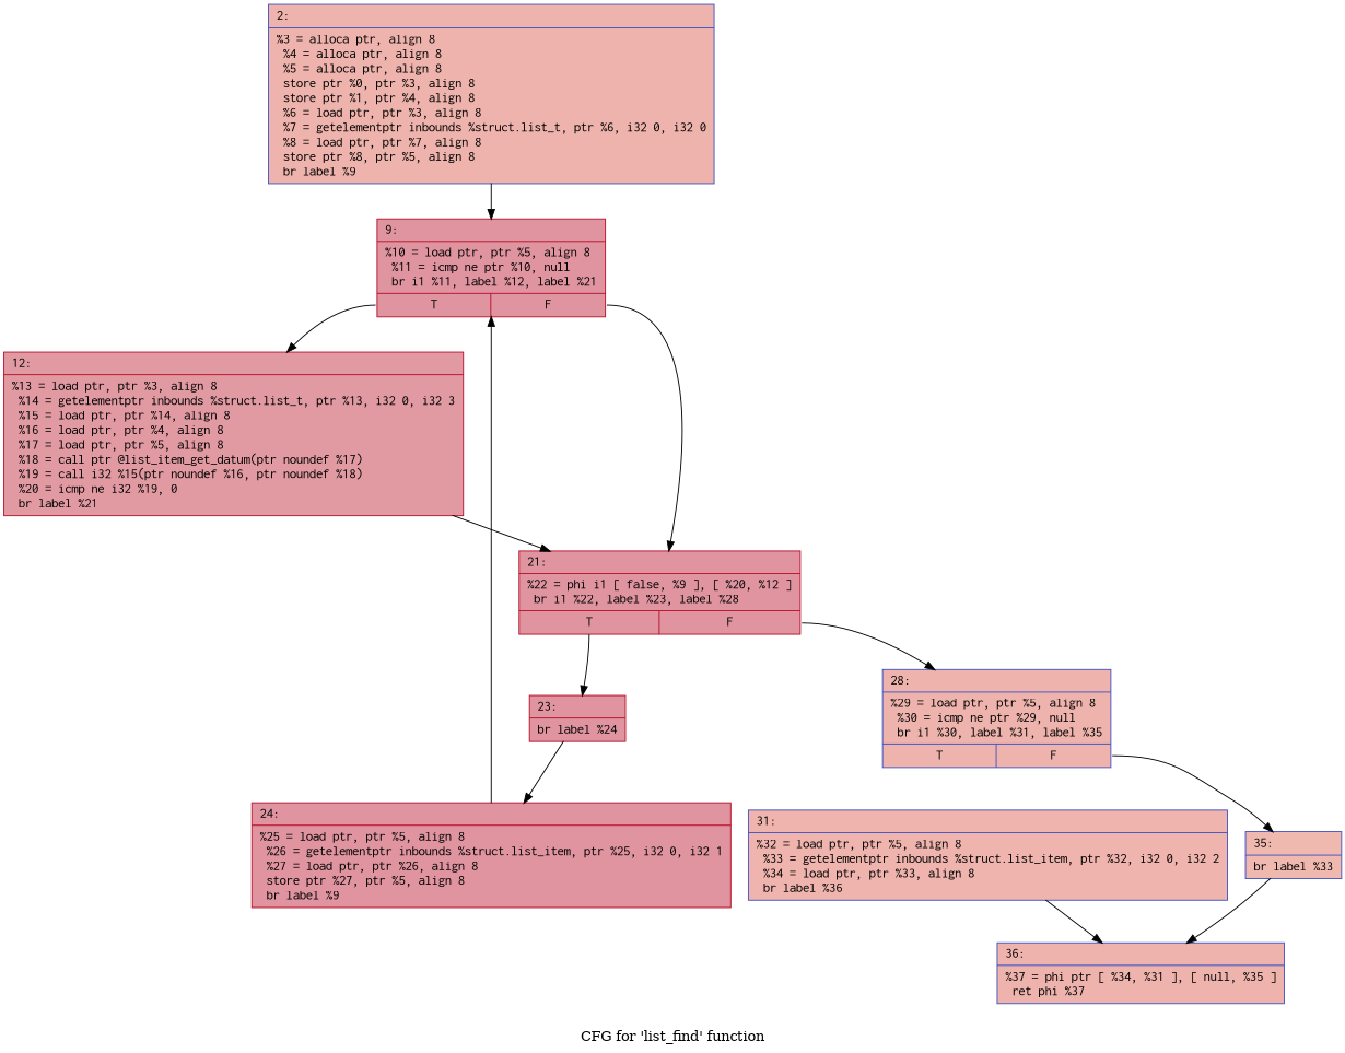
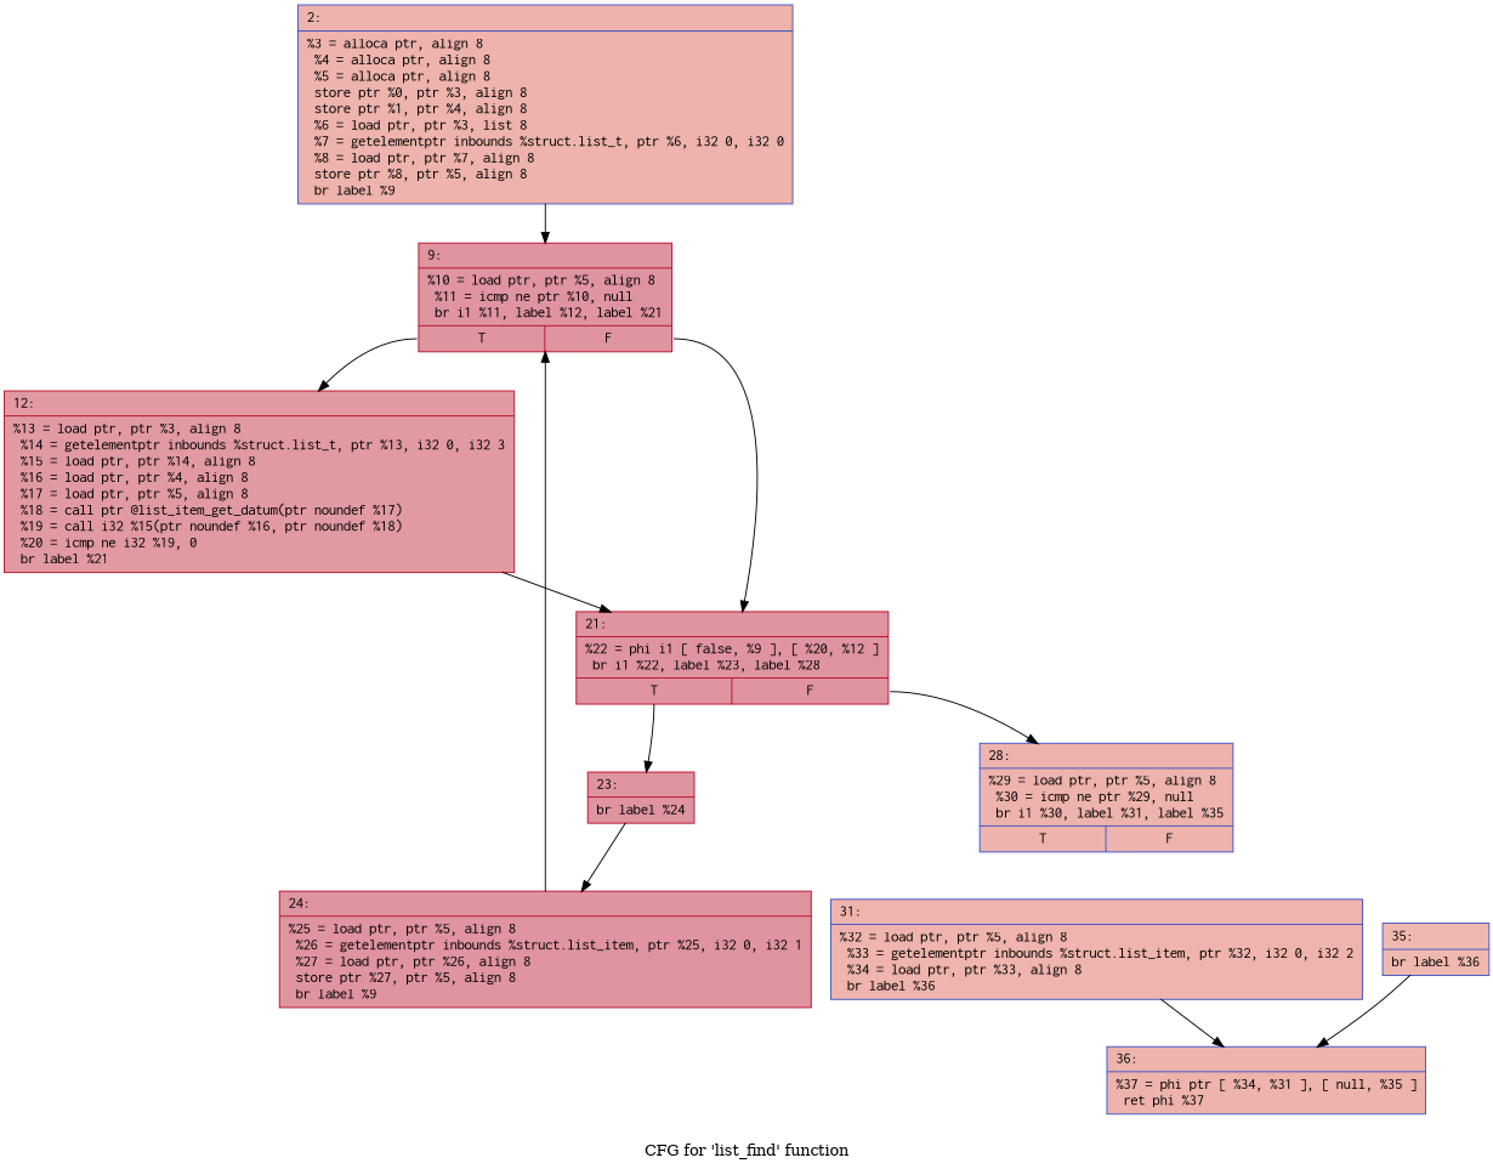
  digraph {
    label="CFG for 'list_find' function"
    node [color="#3d50c3ff" fillcolor="#b70d2870" fontname=Courier shape=record style=filled]
-   n1 [fillcolor="#d6524470" label="{2:\l|  %3 = alloca ptr, align 8\l  %4 = alloca ptr, align 8\l  %5 = alloca ptr, align 8\l  store ptr %0, ptr %3, align 8\l  store ptr %1, ptr %4, align 8\l  %6 = load ptr, ptr %3, align 8\l  %7 = getelementptr inbounds %struct.list_t, ptr %6, i32 0, i32 0\l  %8 = load ptr, ptr %7, align 8\l  store ptr %8, ptr %5, align 8\l  br label %9\l}"]
+   n1 [fillcolor="#d6524470" label="{2:\l|  %3 = alloca ptr, align 8\l  %4 = alloca ptr, align 8\l  %5 = alloca ptr, align 8\l  store ptr %0, ptr %3, align 8\l  store ptr %1, ptr %4, align 8\l  %6 = load ptr, ptr %3, list 8\l  %7 = getelementptr inbounds %struct.list_t, ptr %6, i32 0, i32 0\l  %8 = load ptr, ptr %7, align 8\l  store ptr %8, ptr %5, align 8\l  br label %9\l}"]
    n2 [color="#b70d28ff" label="{9:\l|  %10 = load ptr, ptr %5, align 8\l  %11 = icmp ne ptr %10, null\l  br i1 %11, label %12, label %21\l|{<s0>T|<s1>F}}"]
    n3 [color="#b70d28ff" fillcolor="#bb1b2c70" label="{12:\l|  %13 = load ptr, ptr %3, align 8\l  %14 = getelementptr inbounds %struct.list_t, ptr %13, i32 0, i32 3\l  %15 = load ptr, ptr %14, align 8\l  %16 = load ptr, ptr %4, align 8\l  %17 = load ptr, ptr %5, align 8\l  %18 = call ptr @list_item_get_datum(ptr noundef %17)\l  %19 = call i32 %15(ptr noundef %16, ptr noundef %18)\l  %20 = icmp ne i32 %19, 0\l  br label %21\l}"]
    n4 [color="#b70d28ff" label="{21:\l|  %22 = phi i1 [ false, %9 ], [ %20, %12 ]\l  br i1 %22, label %23, label %28\l|{<s0>T|<s1>F}}"]
    n5 [color="#b70d28ff" label="{23:\l|  br label %24\l}"]
    n6 [fillcolor="#d6524470" label="{28:\l|  %29 = load ptr, ptr %5, align 8\l  %30 = icmp ne ptr %29, null\l  br i1 %30, label %31, label %35\l|{<s0>T|<s1>F}}"]
    n7 [color="#b70d28ff" label="{24:\l|  %25 = load ptr, ptr %5, align 8\l  %26 = getelementptr inbounds %struct.list_item, ptr %25, i32 0, i32 1\l  %27 = load ptr, ptr %26, align 8\l  store ptr %27, ptr %5, align 8\l  br label %9\l}"]
-   n8 [fillcolor="#de614d70" label="{35:\l|  br label %33\l}"]
+   n8 [fillcolor="#de614d70" label="{35:\l|  br label %36\l}"]
    n9 [fillcolor="#d8564670" label="{31:\l|  %32 = load ptr, ptr %5, align 8\l  %33 = getelementptr inbounds %struct.list_item, ptr %32, i32 0, i32 2\l  %34 = load ptr, ptr %33, align 8\l  br label %36\l}"]
    n10 [fillcolor="#d6524470" label="{36:\l|  %37 = phi ptr [ %34, %31 ], [ null, %35 ]\l  ret phi %37\l}"]
    n1 -> n2
    n2 -> n3 [tailport=s0]
    n2 -> n4 [tailport=s1]
    n3 -> n4
    n4 -> n5 [tailport=s0]
    n4 -> n6 [tailport=s1]
    n5 -> n7
-   n6 -> n8 [tailport=s1]
    n7 -> n2
    n8 -> n10
    n9 -> n10
  }
